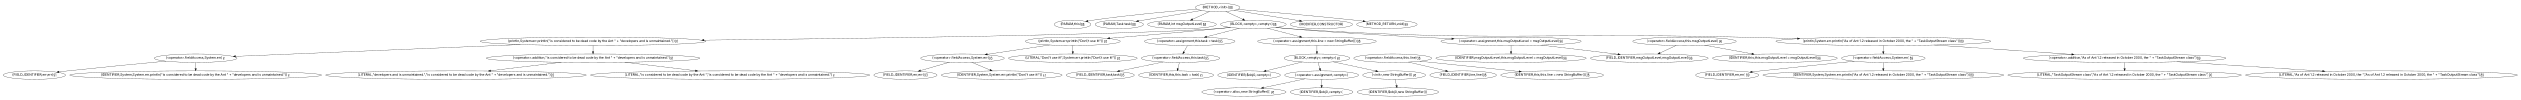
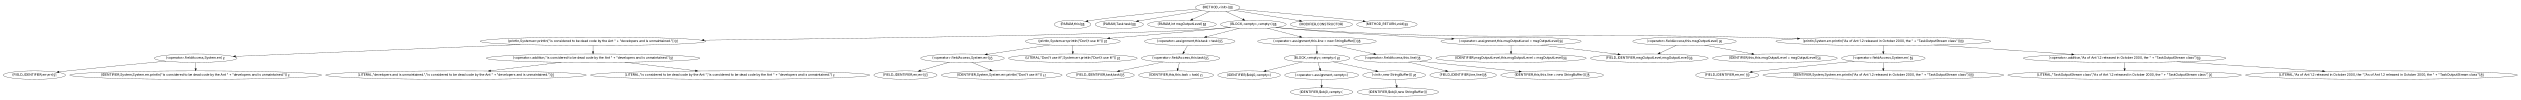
  digraph {
    fontname=Inter
    node [fontname=Inter]
    edge [fontname=Inter]
    n1 [label=<(METHOD,&lt;init&gt;)<SUB>88</SUB>>]
    n2 [label=<(PARAM,this)<SUB>88</SUB>>]
    n3 [label=<(PARAM,Task task)<SUB>88</SUB>>]
    n4 [label=<(PARAM,int msgOutputLevel)<SUB>88</SUB>>]
    n5 [label=<(BLOCK,&lt;empty&gt;,&lt;empty&gt;)<SUB>88</SUB>>]
    n6 [label=<(MODIFIER,CONSTRUCTOR)>]
    n7 [label=<(METHOD_RETURN,void)<SUB>99</SUB>>]
    n8 [label=<(println,System.err.println(&quot;As of Ant 1.2 released in October 2000, the &quot; + &quot;TaskOutputStream class&quot;))<SUB>89</SUB>>]
    n9 [label=<(println,System.err.println(&quot;is considered to be dead code by the Ant &quot; + &quot;developers and is unmaintained.&quot;))<SUB>91</SUB>>]
    n10 [label=<(println,System.err.println(&quot;Don\'t use it!&quot;))<SUB>93</SUB>>]
    n11 [label=<(&lt;operator&gt;.assignment,this.task = task)<SUB>95</SUB>>]
    n12 [label=<(&lt;operator&gt;.assignment,this.msgOutputLevel = msgOutputLevel)<SUB>96</SUB>>]
    n13 [label=<(&lt;operator&gt;.assignment,this.line = new StringBuffer())<SUB>98</SUB>>]
    n14 [label=<(&lt;operator&gt;.fieldAccess,System.err)<SUB>89</SUB>>]
    n15 [label=<(&lt;operator&gt;.addition,&quot;As of Ant 1.2 released in October 2000, the &quot; + &quot;TaskOutputStream class&quot;)<SUB>89</SUB>>]
    n16 [label=<(&lt;operator&gt;.fieldAccess,System.err)<SUB>91</SUB>>]
    n17 [label=<(&lt;operator&gt;.addition,&quot;is considered to be dead code by the Ant &quot; + &quot;developers and is unmaintained.&quot;)<SUB>91</SUB>>]
    n18 [label=<(&lt;operator&gt;.fieldAccess,System.err)<SUB>93</SUB>>]
    n19 [label=<(LITERAL,&quot;Don\'t use it!&quot;,System.err.println(&quot;Don\'t use it!&quot;))<SUB>93</SUB>>]
    n20 [label=<(&lt;operator&gt;.fieldAccess,this.task)<SUB>95</SUB>>]
    n21 [label=<(IDENTIFIER,msgOutputLevel,this.msgOutputLevel = msgOutputLevel)<SUB>96</SUB>>]
    n22 [label=<(FIELD_IDENTIFIER,msgOutputLevel,msgOutputLevel)<SUB>96</SUB>>]
    n23 [label=<(&lt;operator&gt;.fieldAccess,this.line)<SUB>38</SUB>>]
    n24 [label=<(BLOCK,&lt;empty&gt;,&lt;empty&gt;)<SUB>98</SUB>>]
    n25 [label=<(IDENTIFIER,System,System.err.println(&quot;As of Ant 1.2 released in October 2000, the &quot; + &quot;TaskOutputStream class&quot;))<SUB>89</SUB>>]
    n26 [label=<(FIELD_IDENTIFIER,err,err)<SUB>89</SUB>>]
    n27 [label=<(LITERAL,&quot;As of Ant 1.2 released in October 2000, the &quot;,&quot;As of Ant 1.2 released in October 2000, the &quot; + &quot;TaskOutputStream class&quot;)<SUB>89</SUB>>]
    n28 [label=<(LITERAL,&quot;TaskOutputStream class&quot;,&quot;As of Ant 1.2 released in October 2000, the &quot; + &quot;TaskOutputStream class&quot;)<SUB>90</SUB>>]
    n29 [label=<(IDENTIFIER,System,System.err.println(&quot;is considered to be dead code by the Ant &quot; + &quot;developers and is unmaintained.&quot;))<SUB>91</SUB>>]
    n30 [label=<(FIELD_IDENTIFIER,err,err)<SUB>91</SUB>>]
    n31 [label=<(LITERAL,&quot;is considered to be dead code by the Ant &quot;,&quot;is considered to be dead code by the Ant &quot; + &quot;developers and is unmaintained.&quot;)<SUB>91</SUB>>]
    n32 [label=<(LITERAL,&quot;developers and is unmaintained.&quot;,&quot;is considered to be dead code by the Ant &quot; + &quot;developers and is unmaintained.&quot;)<SUB>92</SUB>>]
    n33 [label=<(IDENTIFIER,System,System.err.println(&quot;Don\'t use it!&quot;))<SUB>93</SUB>>]
    n34 [label=<(FIELD_IDENTIFIER,err,err)<SUB>93</SUB>>]
    n35 [label=<(IDENTIFIER,this,this.task = task)<SUB>95</SUB>>]
    n36 [label=<(FIELD_IDENTIFIER,task,task)<SUB>95</SUB>>]
    n37 [label=<(&lt;operator&gt;.fieldAccess,this.msgOutputLevel)<SUB>96</SUB>>]
-   n38 [label=<(IDENTIFIER,this,this.msgOutputLevel = msgOutputLevel)<SUB>96</SUB>>]
+   n38 [label=<(IDENTIFIER,this,this.msgOutputLevel = msgOutputLevel)<SUB>56</SUB>>]
    n39 [label=<(IDENTIFIER,this,this.line = new StringBuffer())<SUB>28</SUB>>]
    n40 [label=<(FIELD_IDENTIFIER,line,line)<SUB>98</SUB>>]
    n41 [label=<(&lt;operator&gt;.assignment,&lt;empty&gt;)>]
    n42 [label=<(&lt;init&gt;,new StringBuffer())<SUB>98</SUB>>]
    n43 [label=<(IDENTIFIER,$obj0,&lt;empty&gt;)>]
    n44 [label=<(IDENTIFIER,$obj0,&lt;empty&gt;)>]
-   n45 [label=<(&lt;operator&gt;.alloc,new StringBuffer())<SUB>98</SUB>>]
    n46 [label=<(IDENTIFIER,$obj0,new StringBuffer())>]
    n1 -> n2
    n1 -> n3
    n1 -> n4
    n1 -> n5
    n1 -> n6
    n1 -> n7
    n5 -> n8
    n5 -> n9
    n5 -> n10
    n5 -> n11
    n5 -> n12
    n5 -> n13
    n8 -> n14
    n8 -> n15
    n9 -> n16
    n9 -> n17
    n10 -> n18
    n10 -> n19
    n11 -> n20
    n12 -> n21
    n12 -> n22
+   n13 -> n23
    n13 -> n24
    n14 -> n25
    n14 -> n26
    n15 -> n27
    n15 -> n28
    n16 -> n29
    n16 -> n30
    n17 -> n31
    n17 -> n32
    n18 -> n33
    n18 -> n34
    n20 -> n35
    n20 -> n36
    n23 -> n39
    n23 -> n40
    n24 -> n41
    n24 -> n42
    n24 -> n43
    n37 -> n22
    n37 -> n38
    n41 -> n44
-   n41 -> n45
    n42 -> n46
  }
